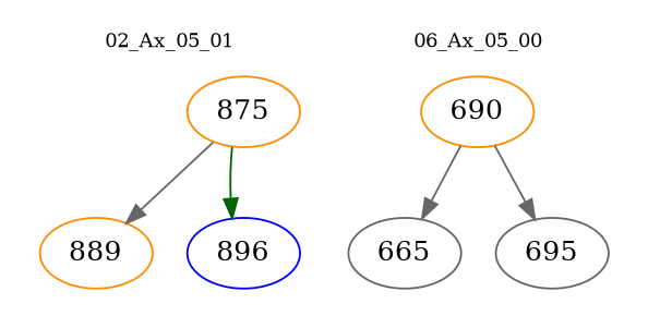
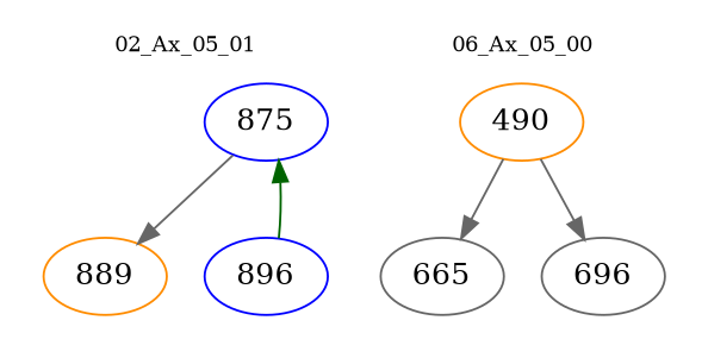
  digraph {
    node [color=blue]
    edge [color=gray40]
-   n1 [color=darkorange label=875]
+   n1 [label=875]
    n2 [color=darkorange label=889]
    n3 [label=896]
-   n4 [color=darkorange label=690]
+   n4 [color=darkorange label=490]
    n5 [color=gray40 label=665]
-   n6 [color=gray40 label=695]
+   n6 [color=gray40 label=696]
    subgraph cluster_1 {
      color=white
      fontsize=10
      label="02_Ax_05_01"
      n1
      n2
      n3
    }
    subgraph cluster_2 {
      color=white
      fontsize=10
      label="06_Ax_05_00"
      n4
      n5
      n6
    }
    n1 -> n2
-   n1 -> n3 [color=darkgreen]
+   n3 -> n1 [color=darkgreen]
    n4 -> n5
    n4 -> n6
  }
